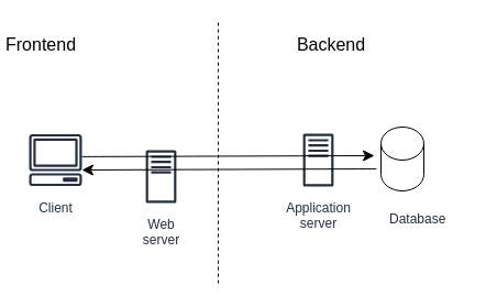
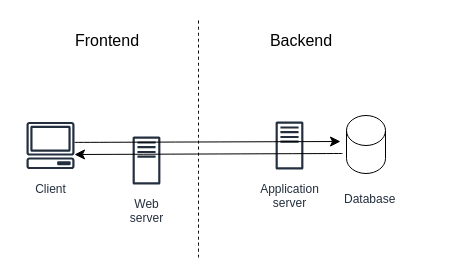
  <mxCell id="0" />
  <mxCell id="1" parent="0" />
  <mxCell id="2" value="Client" style="sketch=0;outlineConnect=0;fontColor=#232F3E;gradientColor=none;strokeColor=#232F3E;fillColor=#ffffff;dashed=0;verticalLabelPosition=bottom;verticalAlign=top;align=center;html=1;fontSize=12;fontStyle=0;aspect=fixed;shape=mxgraph.aws4.resourceIcon;resIcon=mxgraph.aws4.client;" vertex="1" parent="1"><mxGeometry x="20" y="115" width="60" height="60" as="geometry" /></mxCell>
  <mxCell id="3" value="Web&lt;br&gt;server" style="sketch=0;outlineConnect=0;fontColor=#232F3E;gradientColor=none;strokeColor=#232F3E;fillColor=#ffffff;dashed=0;verticalLabelPosition=bottom;verticalAlign=top;align=center;html=1;fontSize=12;fontStyle=0;aspect=fixed;shape=mxgraph.aws4.resourceIcon;resIcon=mxgraph.aws4.traditional_server;" vertex="1" parent="1"><mxGeometry x="116" y="130" width="60" height="60" as="geometry" /></mxCell>
  <mxCell id="4" value="Application &lt;br&gt;server" style="sketch=0;outlineConnect=0;fontColor=#232F3E;gradientColor=none;strokeColor=#232F3E;fillColor=#ffffff;dashed=0;verticalLabelPosition=bottom;verticalAlign=top;align=center;html=1;fontSize=12;fontStyle=0;aspect=fixed;shape=mxgraph.aws4.resourceIcon;resIcon=mxgraph.aws4.traditional_server;" vertex="1" parent="1"><mxGeometry x="259" y="115" width="60" height="60" as="geometry" /></mxCell>
  <mxCell id="5" value="" style="shape=cylinder3;whiteSpace=wrap;html=1;boundedLbl=1;backgroundOutline=1;size=15;fontSize=16;" vertex="1" parent="1"><mxGeometry x="346" y="115" width="39" height="58" as="geometry" /></mxCell>
- <mxCell id="6" value="&lt;div style=&quot;text-align: center;&quot;&gt;&lt;span style=&quot;background-color: initial; font-size: 12px;&quot;&gt;&lt;font color=&quot;#232f3e&quot;&gt;Database&lt;/font&gt;&lt;/span&gt;&lt;/div&gt;" style="text;whiteSpace=wrap;html=1;fontSize=16;" vertex="1" parent="1"><mxGeometry x="352.005" y="180.998" width="87" height="60" as="geometry" /></mxCell>
+ <mxCell id="6" value="&lt;div style=&quot;text-align: center;&quot;&gt;&lt;span style=&quot;background-color: initial; font-size: 12px;&quot;&gt;&lt;font color=&quot;#232f3e&quot;&gt;Database&lt;/font&gt;&lt;/span&gt;&lt;/div&gt;" style="text;whiteSpace=wrap;html=1;fontSize=16;" vertex="1" parent="1"><mxGeometry x="342.005" y="180.998" width="87" height="60" as="geometry" /></mxCell>
  <mxCell id="7" value="" style="edgeStyle=none;curved=1;rounded=0;orthogonalLoop=1;jettySize=auto;html=1;fontSize=12;startSize=8;endSize=8;entryX=0.933;entryY=0.5;entryDx=0;entryDy=0;entryPerimeter=0;" edge="1" parent="1"><mxGeometry relative="1" as="geometry"><mxPoint x="342" y="153" as="sourcePoint" /><mxPoint x="73.98" y="154" as="targetPoint" /></mxGeometry></mxCell>
  <mxCell id="8" value="" style="edgeStyle=none;curved=1;rounded=0;orthogonalLoop=1;jettySize=auto;html=1;fontSize=12;startSize=8;endSize=8;entryX=0;entryY=0.5;entryDx=0;entryDy=0;entryPerimeter=0;" edge="1" parent="1"><mxGeometry relative="1" as="geometry"><mxPoint x="74.01" y="141.899" as="sourcePoint" /><mxPoint x="340.01" y="141" as="targetPoint" /></mxGeometry></mxCell>
  <mxCell id="9" value="" style="endArrow=none;dashed=1;html=1;rounded=0;fontSize=12;startSize=8;endSize=8;curved=1;" edge="1" parent="1"><mxGeometry width="50" height="50" relative="1" as="geometry"><mxPoint x="198" y="257" as="sourcePoint" /><mxPoint x="198" y="20" as="targetPoint" /></mxGeometry></mxCell>
- <mxCell id="10" value="Frontend" style="text;html=1;strokeColor=none;fillColor=none;align=center;verticalAlign=middle;whiteSpace=wrap;rounded=0;fontSize=16;" vertex="1" parent="1"><mxGeometry x="7" y="25" width="60" height="30" as="geometry" /></mxCell>
+ <mxCell id="10" value="Frontend" style="text;html=1;strokeColor=none;fillColor=none;align=center;verticalAlign=middle;whiteSpace=wrap;rounded=0;fontSize=16;" vertex="1" parent="1"><mxGeometry x="77" y="25" width="60" height="30" as="geometry" /></mxCell>
  <mxCell id="11" value="Backend" style="text;html=1;strokeColor=none;fillColor=none;align=center;verticalAlign=middle;whiteSpace=wrap;rounded=0;fontSize=16;" vertex="1" parent="1"><mxGeometry x="271" y="25" width="60" height="30" as="geometry" /></mxCell>
